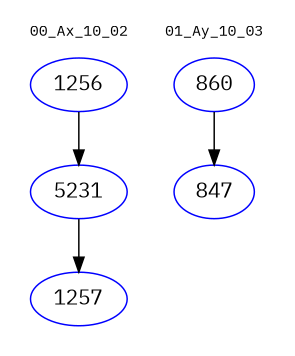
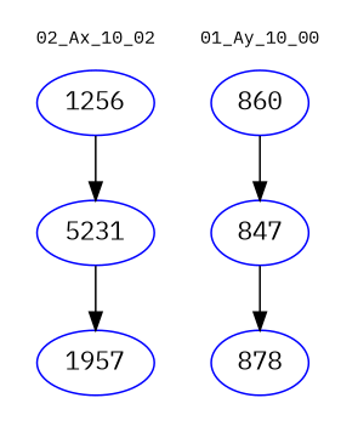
  digraph {
    fontname="IBM Plex Mono"
    node [color=blue fontname="IBM Plex Mono"]
    edge [color=black fontname="IBM Plex Mono"]
    n1 [label=1256]
    n2 [label=5231]
-   n3 [label=1257]
+   n3 [label=1957]
    n4 [label=860]
    n5 [label=847]
+   n6 [label=878]
    subgraph cluster_1 {
      color=white
      fontsize=10
-     label="00_Ax_10_02"
+     label="02_Ax_10_02"
      n1
      n2
      n3
    }
    subgraph cluster_2 {
      color=white
      fontsize=10
-     label="01_Ay_10_03"
+     label="01_Ay_10_00"
      n4
      n5
+     n6
    }
    n1 -> n2
    n2 -> n3
    n4 -> n5
+   n5 -> n6
  }
